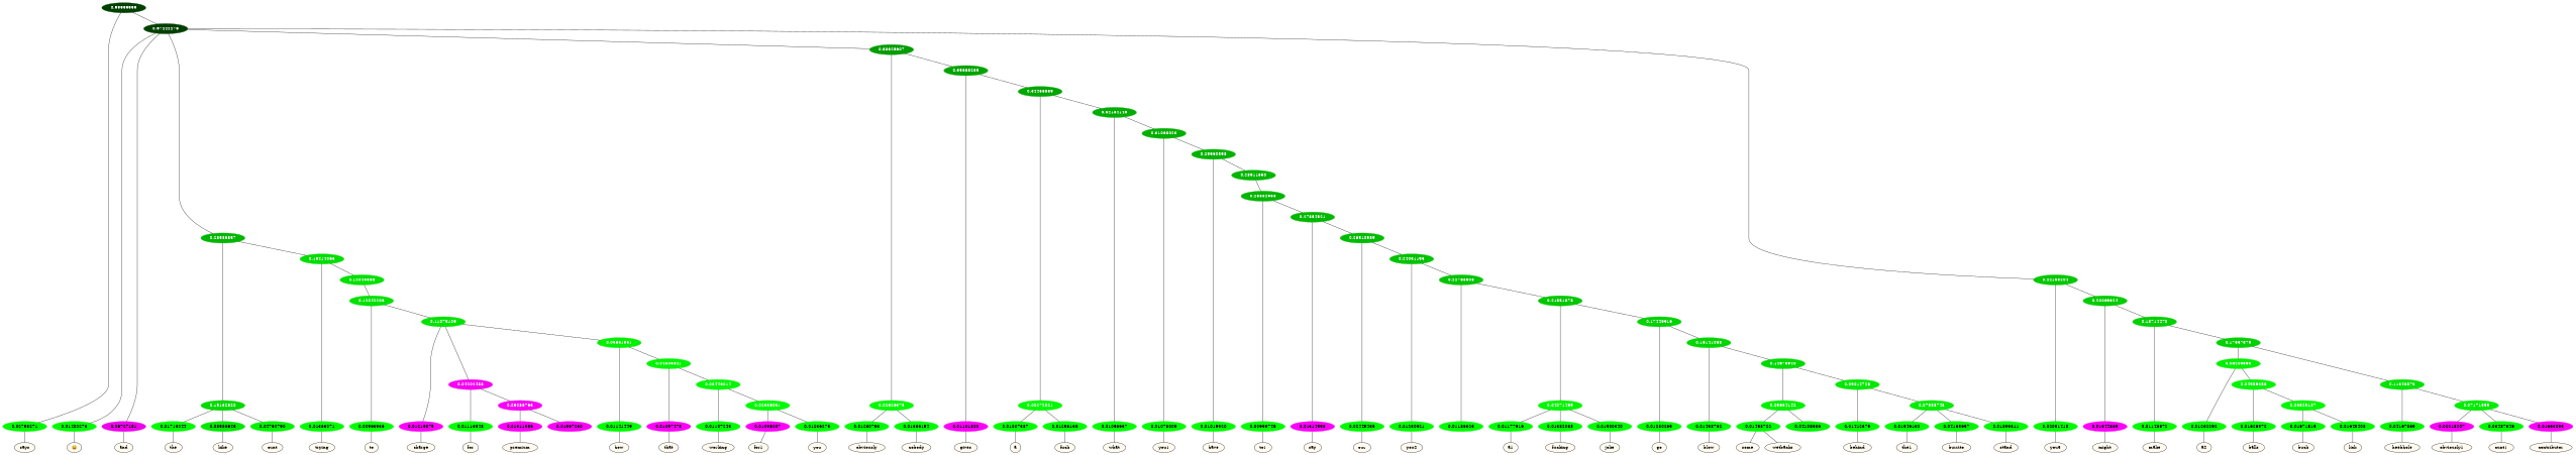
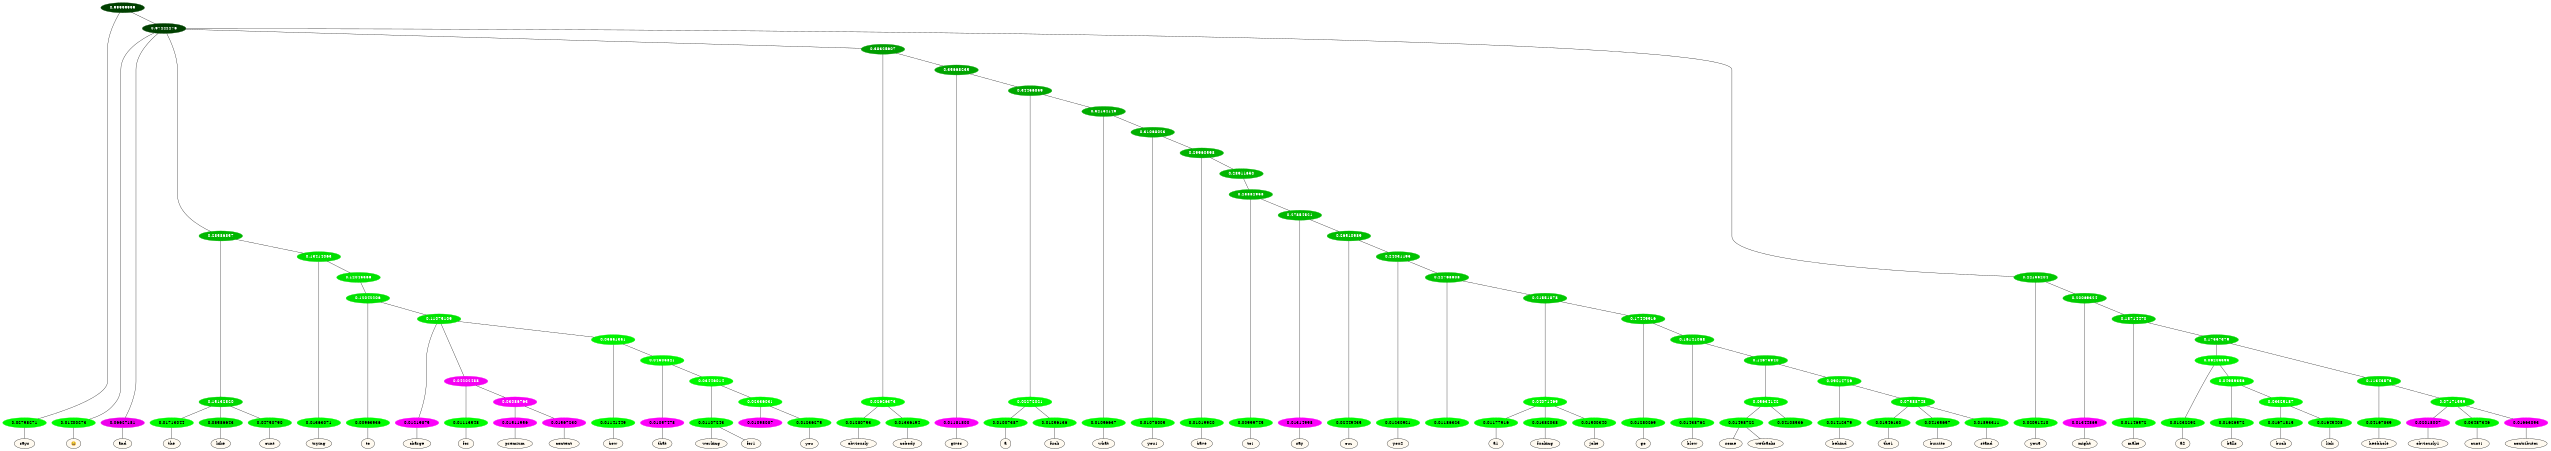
  graph {
    node [color=black format=png nodesep=0.001 ordering=out overlap_scaling=0.01 ranksep=0.001 style=filled fontcolor=black]
    n1 [fillcolor=floralwhite height=0.15 label=says style="filled,solid" width=0.15 fontcolor=""]
    n2 [fillcolor=floralwhite height=0.15 label=the style="filled,solid" width=0.15 fontcolor=""]
    n3 [fillcolor=floralwhite height=0.15 label=kike style="filled,solid" width=0.15 fontcolor=""]
    n4 [fillcolor=floralwhite height=0.15 label=cunt style="filled,solid" width=0.15 fontcolor=""]
    n5 [fillcolor=floralwhite height=0.15 label=trying style="filled,solid" width=0.15 fontcolor=""]
    n6 [fillcolor=floralwhite height=0.15 label=to style="filled,solid" width=0.15 fontcolor=""]
    n7 [fillcolor=floralwhite height=0.15 label=charge style="filled,solid" width=0.15 fontcolor=""]
    n8 [fillcolor=floralwhite height=0.15 label=for style="filled,solid" width=0.15 fontcolor=""]
    n9 [fillcolor=floralwhite height=0.15 label=premium style="filled,solid" width=0.15 fontcolor=""]
+   n10 [fillcolor=floralwhite height=0.15 label=content style="filled,solid" width=0.15 fontcolor=""]
    n11 [fillcolor=floralwhite height=0.15 label=how style="filled,solid" width=0.15 fontcolor=""]
    n12 [fillcolor=floralwhite height=0.15 label=that style="filled,solid" width=0.15 fontcolor=""]
    n13 [fillcolor=floralwhite height=0.15 label=working style="filled,solid" width=0.15 fontcolor=""]
    n14 [fillcolor=floralwhite height=0.15 label=for1 style="filled,solid" width=0.15 fontcolor=""]
    n15 [fillcolor=floralwhite height=0.15 label=you style="filled,solid" width=0.15 fontcolor=""]
    n16 [fillcolor=floralwhite height=0.15 label="😆" style="filled,solid" width=0.15 fontcolor=""]
    n17 [fillcolor=floralwhite height=0.15 label=obviously style="filled,solid" width=0.15 fontcolor=""]
    n18 [fillcolor=floralwhite height=0.15 label=nobody style="filled,solid" width=0.15 fontcolor=""]
    n19 [fillcolor=floralwhite height=0.15 label=gives style="filled,solid" width=0.15 fontcolor=""]
    n20 [fillcolor=floralwhite height=0.15 label=a style="filled,solid" width=0.15 fontcolor=""]
    n21 [fillcolor=floralwhite height=0.15 label=fuck style="filled,solid" width=0.15 fontcolor=""]
    n22 [fillcolor=floralwhite height=0.15 label=what style="filled,solid" width=0.15 fontcolor=""]
    n23 [fillcolor=floralwhite height=0.15 label=you1 style="filled,solid" width=0.15 fontcolor=""]
    n24 [fillcolor=floralwhite height=0.15 label=have style="filled,solid" width=0.15 fontcolor=""]
    n25 [fillcolor=floralwhite height=0.15 label=to1 style="filled,solid" width=0.15 fontcolor=""]
    n26 [fillcolor=floralwhite height=0.15 label=say style="filled,solid" width=0.15 fontcolor=""]
    n27 [fillcolor=floralwhite height=0.15 label=cuz style="filled,solid" width=0.15 fontcolor=""]
    n28 [fillcolor=floralwhite height=0.15 label=you2 style="filled,solid" width=0.15 fontcolor=""]
    n29 [fillcolor=floralwhite height=0.15 label=a1 style="filled,solid" width=0.15 fontcolor=""]
    n30 [fillcolor=floralwhite height=0.15 label=fucking style="filled,solid" width=0.15 fontcolor=""]
    n31 [fillcolor=floralwhite height=0.15 label=joke style="filled,solid" width=0.15 fontcolor=""]
    n32 [fillcolor=floralwhite height=0.15 label=go style="filled,solid" width=0.15 fontcolor=""]
    n33 [fillcolor=floralwhite height=0.15 label=blow style="filled,solid" width=0.15 fontcolor=""]
    n34 [fillcolor=floralwhite height=0.15 label=some style="filled,solid" width=0.15 fontcolor=""]
    n35 [fillcolor=floralwhite height=0.15 label=wetbacks style="filled,solid" width=0.15 fontcolor=""]
    n36 [fillcolor=floralwhite height=0.15 label=behind style="filled,solid" width=0.15 fontcolor=""]
    n37 [fillcolor=floralwhite height=0.15 label=the1 style="filled,solid" width=0.15 fontcolor=""]
    n38 [fillcolor=floralwhite height=0.15 label=burrito style="filled,solid" width=0.15 fontcolor=""]
    n39 [fillcolor=floralwhite height=0.15 label=stand style="filled,solid" width=0.15 fontcolor=""]
    n40 [fillcolor=floralwhite height=0.15 label=and style="filled,solid" width=0.15 fontcolor=""]
    n41 [fillcolor=floralwhite height=0.15 label=you3 style="filled,solid" width=0.15 fontcolor=""]
    n42 [fillcolor=floralwhite height=0.15 label=might style="filled,solid" width=0.15 fontcolor=""]
    n43 [fillcolor=floralwhite height=0.15 label=make style="filled,solid" width=0.15 fontcolor=""]
    n44 [fillcolor=floralwhite height=0.15 label=a2 style="filled,solid" width=0.15 fontcolor=""]
    n45 [fillcolor=floralwhite height=0.15 label=buck style="filled,solid" width=0.15 fontcolor=""]
    n46 [fillcolor=floralwhite height=0.15 label=lick style="filled,solid" width=0.15 fontcolor=""]
    n47 [fillcolor=floralwhite height=0.15 label=balls style="filled,solid" width=0.15 fontcolor=""]
    n48 [fillcolor=floralwhite height=0.15 label=heebhole style="filled,solid" width=0.15 fontcolor=""]
    n49 [fillcolor=floralwhite height=0.15 label=obviously1 style="filled,solid" width=0.15 fontcolor=""]
    n50 [fillcolor=floralwhite height=0.15 label=cunt1 style="filled,solid" width=0.15 fontcolor=""]
    n51 [fillcolor=floralwhite height=0.15 label=contributor style="filled,solid" width=0.15 fontcolor=""]
    n52 [color="0.334 1.000 0.973" height=0.15 label=0.02798271 width=0.15]
    n53 [color="0.334 1.000 0.983" height=0.15 label=0.01713044 width=0.15]
    n54 [color="0.334 1.000 0.914" height=0.15 label=0.08586643 width=0.15]
    n55 [color="0.334 1.000 0.952" height=0.15 label=0.04750790 width=0.15]
    n56 [color="0.334 1.000 0.986" height=0.15 label=0.01363071 width=0.15]
    n57 [color="0.334 1.000 0.990" height=0.15 label=0.00963936 width=0.15]
    n58 [color="0.835 1.000 0.988" height=0.15 label=0.01219875 width=0.15]
    n59 [color="0.334 1.000 0.989" height=0.15 label=0.01113548 width=0.15]
    n60 [color="0.835 1.000 0.985" height=0.15 label=0.01511956 width=0.15]
    n61 [color="0.835 1.000 0.984" height=0.15 label=0.01567230 width=0.15]
    n62 [color="0.334 1.000 0.989" height=0.15 label=0.01141449 width=0.15]
    n63 [color="0.835 1.000 0.989" height=0.15 label=0.01057478 width=0.15]
    n64 [color="0.334 1.000 0.989" height=0.15 label=0.01107243 width=0.15]
    n65 [color="0.835 1.000 0.989" height=0.15 label=0.01098087 width=0.15]
    n66 [color="0.334 1.000 0.988" height=0.15 label=0.01236275 width=0.15]
    n67 [color="0.334 1.000 0.986" height=0.15 label=0.01400273 width=0.15]
    n68 [color="0.334 1.000 0.987" height=0.15 label=0.01280753 width=0.15]
    n69 [color="0.334 1.000 0.987" height=0.15 label=0.01336194 width=0.15]
    n70 [color="0.835 1.000 0.988" height=0.15 label=0.01181800 width=0.15]
    n71 [color="0.334 1.000 0.990" height=0.15 label=0.01007387 width=0.15]
    n72 [color="0.334 1.000 0.987" height=0.15 label=0.01256136 width=0.15]
    n73 [color="0.334 1.000 0.989" height=0.15 label=0.01056637 width=0.15]
    n74 [color="0.334 1.000 0.989" height=0.15 label=0.01078005 width=0.15]
    n75 [color="0.334 1.000 0.990" height=0.15 label=0.01019920 width=0.15]
    n76 [color="0.334 1.000 0.990" height=0.15 label=0.00999745 width=0.15]
    n77 [color="0.835 1.000 0.987" height=0.15 label=0.01314998 width=0.15]
    n78 [color="0.334 1.000 0.976" height=0.15 label=0.02449435 width=0.15]
    n79 [color="0.334 1.000 0.988" height=0.15 label=0.01230921 width=0.15]
    n80 [color="0.334 1.000 0.988" height=0.15 label=0.01186323 width=0.15]
    n81 [color="0.334 1.000 0.988" height=0.15 label=0.01177916 width=0.15]
    n82 [color="0.334 1.000 0.986" height=0.15 label=0.01382038 width=0.15]
    n83 [color="0.334 1.000 0.985" height=0.15 label=0.01500340 width=0.15]
    n84 [color="0.334 1.000 0.987" height=0.15 label=0.01280269 width=0.15]
    n85 [color="0.334 1.000 0.986" height=0.15 label=0.01438762 width=0.15]
    n86 [color="0.334 1.000 0.985" height=0.15 label=0.01498722 width=0.15]
    n87 [color="0.334 1.000 0.959" height=0.15 label=0.04108536 width=0.15]
    n88 [color="0.334 1.000 0.986" height=0.15 label=0.01412379 width=0.15]
    n89 [color="0.334 1.000 0.985" height=0.15 label=0.01546130 width=0.15]
    n90 [color="0.334 1.000 0.959" height=0.15 label=0.04135657 width=0.15]
    n91 [color="0.334 1.000 0.981" height=0.15 label=0.01893311 width=0.15]
-   n92 [color="0.835 1.000 0.933" height=0.15 label=0.06727181 width=0.15]
+   n92 [color="0.835 1.000 0.933" height=0.15 label=0.06627181 width=0.15]
    n93 [color="0.334 1.000 0.979" height=0.15 label=0.02051410 width=0.15]
    n94 [color="0.835 1.000 0.987" height=0.15 label=0.01344869 width=0.15]
    n95 [color="0.334 1.000 0.989" height=0.15 label=0.01146572 width=0.15]
    n96 [color="0.334 1.000 0.988" height=0.15 label=0.01232292 width=0.15]
    n97 [color="0.334 1.000 0.983" height=0.15 label=0.01671815 width=0.15]
    n98 [color="0.334 1.000 0.984" height=0.15 label=0.01645408 width=0.15]
    n99 [color="0.334 1.000 0.984" height=0.15 label=0.01626572 width=0.15]
    n100 [color="0.334 1.000 0.958" height=0.15 label=0.04167839 width=0.15]
    n101 [color="0.835 1.000 0.980" height=0.15 label=0.02018007 width=0.15]
    n102 [color="0.334 1.000 0.965" height=0.15 label=0.03487346 width=0.15]
    n103 [color="0.835 1.000 0.983" height=0.15 label=0.01663093 width=0.15]
    n104 [color="0.334 1.000 0.250" fontcolor=grey99 height=0.15 label=0.99999999 width=0.15]
    n105 [color="0.334 1.000 0.250" fontcolor=grey99 height=0.15 label=0.97222276 width=0.15]
    n106 [color="0.334 1.000 0.714" fontcolor=grey99 height=0.15 label=0.28586857 width=0.15]
    n107 [color="0.334 1.000 0.617" fontcolor=grey99 height=0.15 label=0.38325607 width=0.15]
    n108 [color="0.334 1.000 0.779" fontcolor=grey99 height=0.15 label=0.22135204 width=0.15]
    n109 [color="0.334 1.000 0.849" fontcolor=grey99 height=0.15 label=0.15132820 width=0.15]
    n110 [color="0.334 1.000 0.866" fontcolor=grey99 height=0.15 label=0.13414063 width=0.15]
    n111 [color="0.334 1.000 0.974" fontcolor=grey99 height=0.15 label=0.02626373 width=0.15]
    n112 [color="0.334 1.000 0.643" fontcolor=grey99 height=0.15 label=0.35668235 width=0.15]
    n113 [color="0.334 1.000 0.799" fontcolor=grey99 height=0.15 label=0.20069324 width=0.15]
    n114 [color="0.334 1.000 0.880" fontcolor=grey99 height=0.15 label=0.12045366 width=0.15]
    n115 [color="0.334 1.000 0.655" fontcolor=grey99 height=0.15 label=0.34456859 width=0.15]
    n116 [color="0.334 1.000 0.813" fontcolor=grey99 height=0.15 label=0.18714470 width=0.15]
    n117 [color="0.334 1.000 0.880" fontcolor=grey99 height=0.15 label=0.12042206 width=0.15]
    n118 [color="0.334 1.000 0.977" fontcolor=grey99 height=0.15 label=0.02272021 width=0.15]
    n119 [color="0.334 1.000 0.678" fontcolor=grey99 height=0.15 label=0.32154149 width=0.15]
    n120 [color="0.334 1.000 0.824" fontcolor=grey99 height=0.15 label=0.17557379 width=0.15]
    n121 [color="0.334 1.000 0.889" fontcolor=grey99 height=0.15 label=0.11075109 width=0.15]
    n122 [color="0.334 1.000 0.689" fontcolor=grey99 height=0.15 label=0.31068023 width=0.15]
    n123 [color="0.334 1.000 0.938" fontcolor=grey99 height=0.15 label=0.06203393 width=0.15]
    n124 [color="0.334 1.000 0.887" fontcolor=grey99 height=0.15 label=0.11343573 width=0.15]
    n125 [color="0.835 1.000 0.958" fontcolor=grey99 height=0.15 label=0.04202488 width=0.15]
    n126 [color="0.334 1.000 0.943" fontcolor=grey99 height=0.15 label=0.05651351 width=0.15]
    n127 [color="0.334 1.000 0.700" fontcolor=grey99 height=0.15 label=0.29960598 width=0.15]
    n128 [color="0.334 1.000 0.950" fontcolor=grey99 height=0.15 label=0.04959356 width=0.15]
    n129 [color="0.334 1.000 0.928" fontcolor=grey99 height=0.15 label=0.07171559 width=0.15]
    n130 [color="0.835 1.000 0.969" fontcolor=grey99 height=0.15 label=0.03086763 width=0.15]
    n131 [color="0.334 1.000 0.955" fontcolor=grey99 height=0.15 label=0.04505821 width=0.15]
    n132 [color="0.334 1.000 0.711" fontcolor=grey99 height=0.15 label=0.28911650 width=0.15]
    n133 [color="0.334 1.000 0.967" fontcolor=grey99 height=0.15 label=0.03325187 width=0.15]
    n134 [color="0.334 1.000 0.966" fontcolor=grey99 height=0.15 label=0.03446014 width=0.15]
    n135 [color="0.334 1.000 0.711" fontcolor=grey99 height=0.15 label=0.28882958 width=0.15]
    n136 [color="0.334 1.000 0.977" fontcolor=grey99 height=0.15 label=0.02336031 width=0.15]
    n137 [color="0.334 1.000 0.721" fontcolor=grey99 height=0.15 label=0.27854521 width=0.15]
    n138 [color="0.334 1.000 0.735" fontcolor=grey99 height=0.15 label=0.26510989 width=0.15]
    n139 [color="0.334 1.000 0.760" fontcolor=grey99 height=0.15 label=0.24031195 width=0.15]
    n140 [color="0.334 1.000 0.772" fontcolor=grey99 height=0.15 label=0.22768608 width=0.15]
    n141 [color="0.334 1.000 0.784" fontcolor=grey99 height=0.15 label=0.21551878 width=0.15]
    n142 [color="0.334 1.000 0.959" fontcolor=grey99 height=0.15 label=0.04071469 width=0.15]
    n143 [color="0.334 1.000 0.826" fontcolor=grey99 height=0.15 label=0.17449916 width=0.15]
    n144 [color="0.334 1.000 0.839" fontcolor=grey99 height=0.15 label=0.16141068 width=0.15]
    n145 [color="0.334 1.000 0.853" fontcolor=grey99 height=0.15 label=0.14675940 width=0.15]
    n146 [color="0.334 1.000 0.944" fontcolor=grey99 height=0.15 label=0.05634142 width=0.15]
    n147 [color="0.334 1.000 0.910" fontcolor=grey99 height=0.15 label=0.09014726 width=0.15]
    n148 [color="0.334 1.000 0.924" fontcolor=grey99 height=0.15 label=0.07588748 width=0.15]
    subgraph sub_1 {
      rank=same
      n1
      n2
      n3
      n4
      n5
      n6
      n7
      n8
      n9
+     n10
      n11
      n12
      n13
      n14
      n15
      n16
      n17
      n18
      n19
      n20
      n21
      n22
      n23
      n24
      n25
      n26
      n27
      n28
      n29
      n30
      n31
      n32
      n33
      n34
      n35
      n36
      n37
      n38
      n39
      n40
      n41
      n42
      n43
      n44
      n45
      n46
      n47
      n48
      n49
      n50
      n51
    }
    subgraph sub_2 {
      rank=same
      n52
      n53
      n54
      n55
      n56
      n57
      n58
      n59
      n60
      n61
      n62
      n63
      n64
      n65
      n66
      n67
      n68
      n69
      n70
      n71
      n72
      n73
      n74
      n75
      n76
      n77
      n78
      n79
      n80
      n81
      n82
      n83
      n84
      n85
      n86
      n87
      n88
      n89
      n90
      n91
      n92
      n93
      n94
      n95
      n96
      n97
      n98
      n99
      n100
      n101
      n102
      n103
    }
    n52 -- n1
    n53 -- n2
    n54 -- n3
    n55 -- n4
    n56 -- n5
    n57 -- n6
    n58 -- n7
    n59 -- n8
    n60 -- n9
+   n61 -- n10
    n62 -- n11
    n63 -- n12
    n64 -- n13
-   n65 -- n14
+   n64 -- n14
    n66 -- n15
    n67 -- n16
    n68 -- n17
    n69 -- n18
    n70 -- n19
    n71 -- n20
    n72 -- n21
    n73 -- n22
    n74 -- n23
    n75 -- n24
    n76 -- n25
    n77 -- n26
    n78 -- n27
    n79 -- n28
    n81 -- n29
    n82 -- n30
    n83 -- n31
    n84 -- n32
    n85 -- n33
    n86 -- n34
    n86 -- n35
    n88 -- n36
    n89 -- n37
    n90 -- n38
    n91 -- n39
    n92 -- n40
    n93 -- n41
    n94 -- n42
    n95 -- n43
    n96 -- n44
    n97 -- n45
    n98 -- n46
    n99 -- n47
    n100 -- n48
    n101 -- n49
    n102 -- n50
    n103 -- n51
    n104 -- n52
    n104 -- n105
    n105 -- n67
    n105 -- n92
    n105 -- n106
    n105 -- n107
    n105 -- n108
    n106 -- n109
    n106 -- n110
    n107 -- n111
    n107 -- n112
    n108 -- n93
    n108 -- n113
    n109 -- n53
    n109 -- n54
    n109 -- n55
    n110 -- n56
    n110 -- n114
    n111 -- n68
    n111 -- n69
    n112 -- n70
    n112 -- n115
    n113 -- n94
    n113 -- n116
    n114 -- n117
    n115 -- n118
    n115 -- n119
    n116 -- n95
    n116 -- n120
    n117 -- n57
    n117 -- n121
    n118 -- n71
    n118 -- n72
    n119 -- n73
    n119 -- n122
    n120 -- n123
    n120 -- n124
    n121 -- n58
    n121 -- n125
    n121 -- n126
    n122 -- n74
    n122 -- n127
    n123 -- n96
    n123 -- n128
    n124 -- n100
    n124 -- n129
    n125 -- n59
    n125 -- n130
    n126 -- n62
    n126 -- n131
    n127 -- n75
    n127 -- n132
    n128 -- n99
    n128 -- n133
    n129 -- n101
    n129 -- n102
    n129 -- n103
    n130 -- n60
    n130 -- n61
    n131 -- n63
    n131 -- n134
    n132 -- n135
    n133 -- n97
    n133 -- n98
    n134 -- n64
    n134 -- n136
    n135 -- n76
    n135 -- n137
    n136 -- n65
    n136 -- n66
    n137 -- n77
    n137 -- n138
    n138 -- n78
    n138 -- n139
    n139 -- n79
    n139 -- n140
    n140 -- n80
    n140 -- n141
    n141 -- n142
    n141 -- n143
    n142 -- n81
    n142 -- n82
    n142 -- n83
    n143 -- n84
    n143 -- n144
    n144 -- n85
    n144 -- n145
    n145 -- n146
    n145 -- n147
    n146 -- n86
    n146 -- n87
    n147 -- n88
    n147 -- n148
    n148 -- n89
    n148 -- n90
    n148 -- n91
  }
